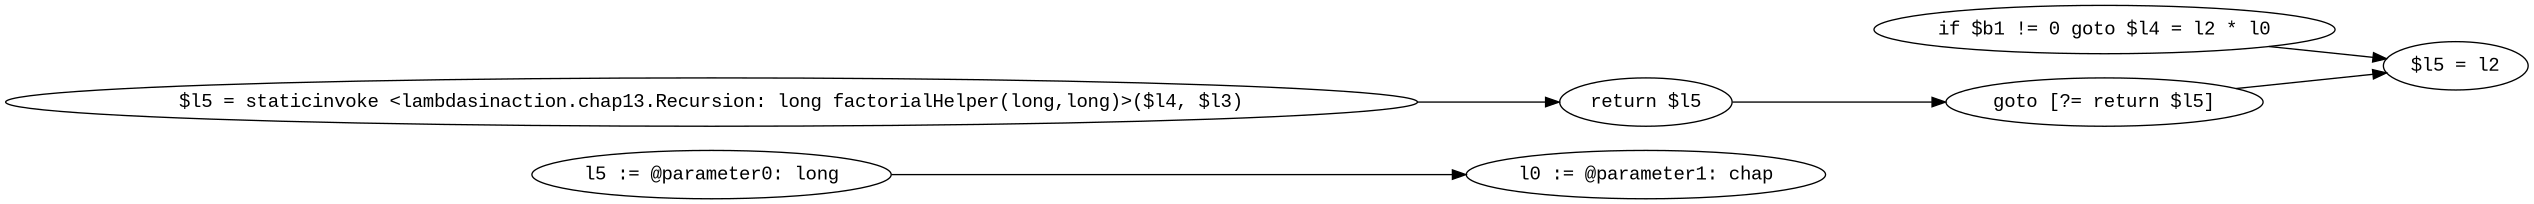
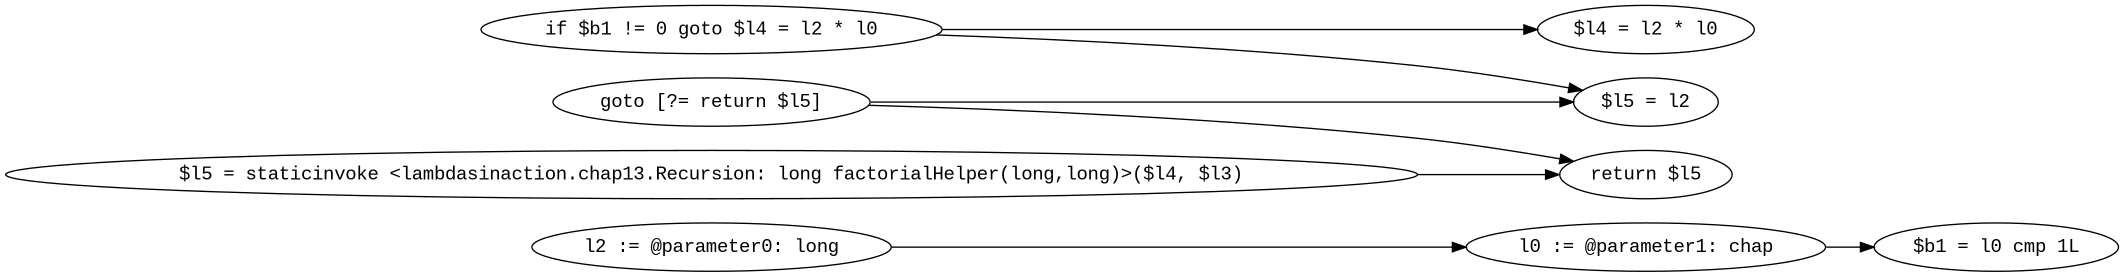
  digraph {
    fontname="Liberation Mono"
    rankdir=LR
    node [fontname="Liberation Mono"]
    edge [fontname="Liberation Mono"]
    n1 [label="l0 := @parameter1: chap"]
-   "l2 := @parameter0: long" [label="l5 := @parameter0: long"]
+   "l2 := @parameter0: long"
+   "$b1 = l0 cmp 1L"
    "if $b1 != 0 goto $l4 = l2 * l0"
    "$l5 = l2"
+   "$l4 = l2 * l0"
    "goto [?= return $l5]"
    "return $l5"
    "$l5 = staticinvoke <lambdasinaction.chap13.Recursion: long factorialHelper(long,long)>($l4, $l3)"
+   n1 -> "$b1 = l0 cmp 1L"
    "l2 := @parameter0: long" -> n1
    "if $b1 != 0 goto $l4 = l2 * l0" -> "$l5 = l2"
+   "if $b1 != 0 goto $l4 = l2 * l0" -> "$l4 = l2 * l0"
    "goto [?= return $l5]" -> "$l5 = l2"
-   "return $l5" -> "goto [?= return $l5]"
+   "goto [?= return $l5]" -> "return $l5"
    "$l5 = staticinvoke <lambdasinaction.chap13.Recursion: long factorialHelper(long,long)>($l4, $l3)" -> "return $l5"
  }
